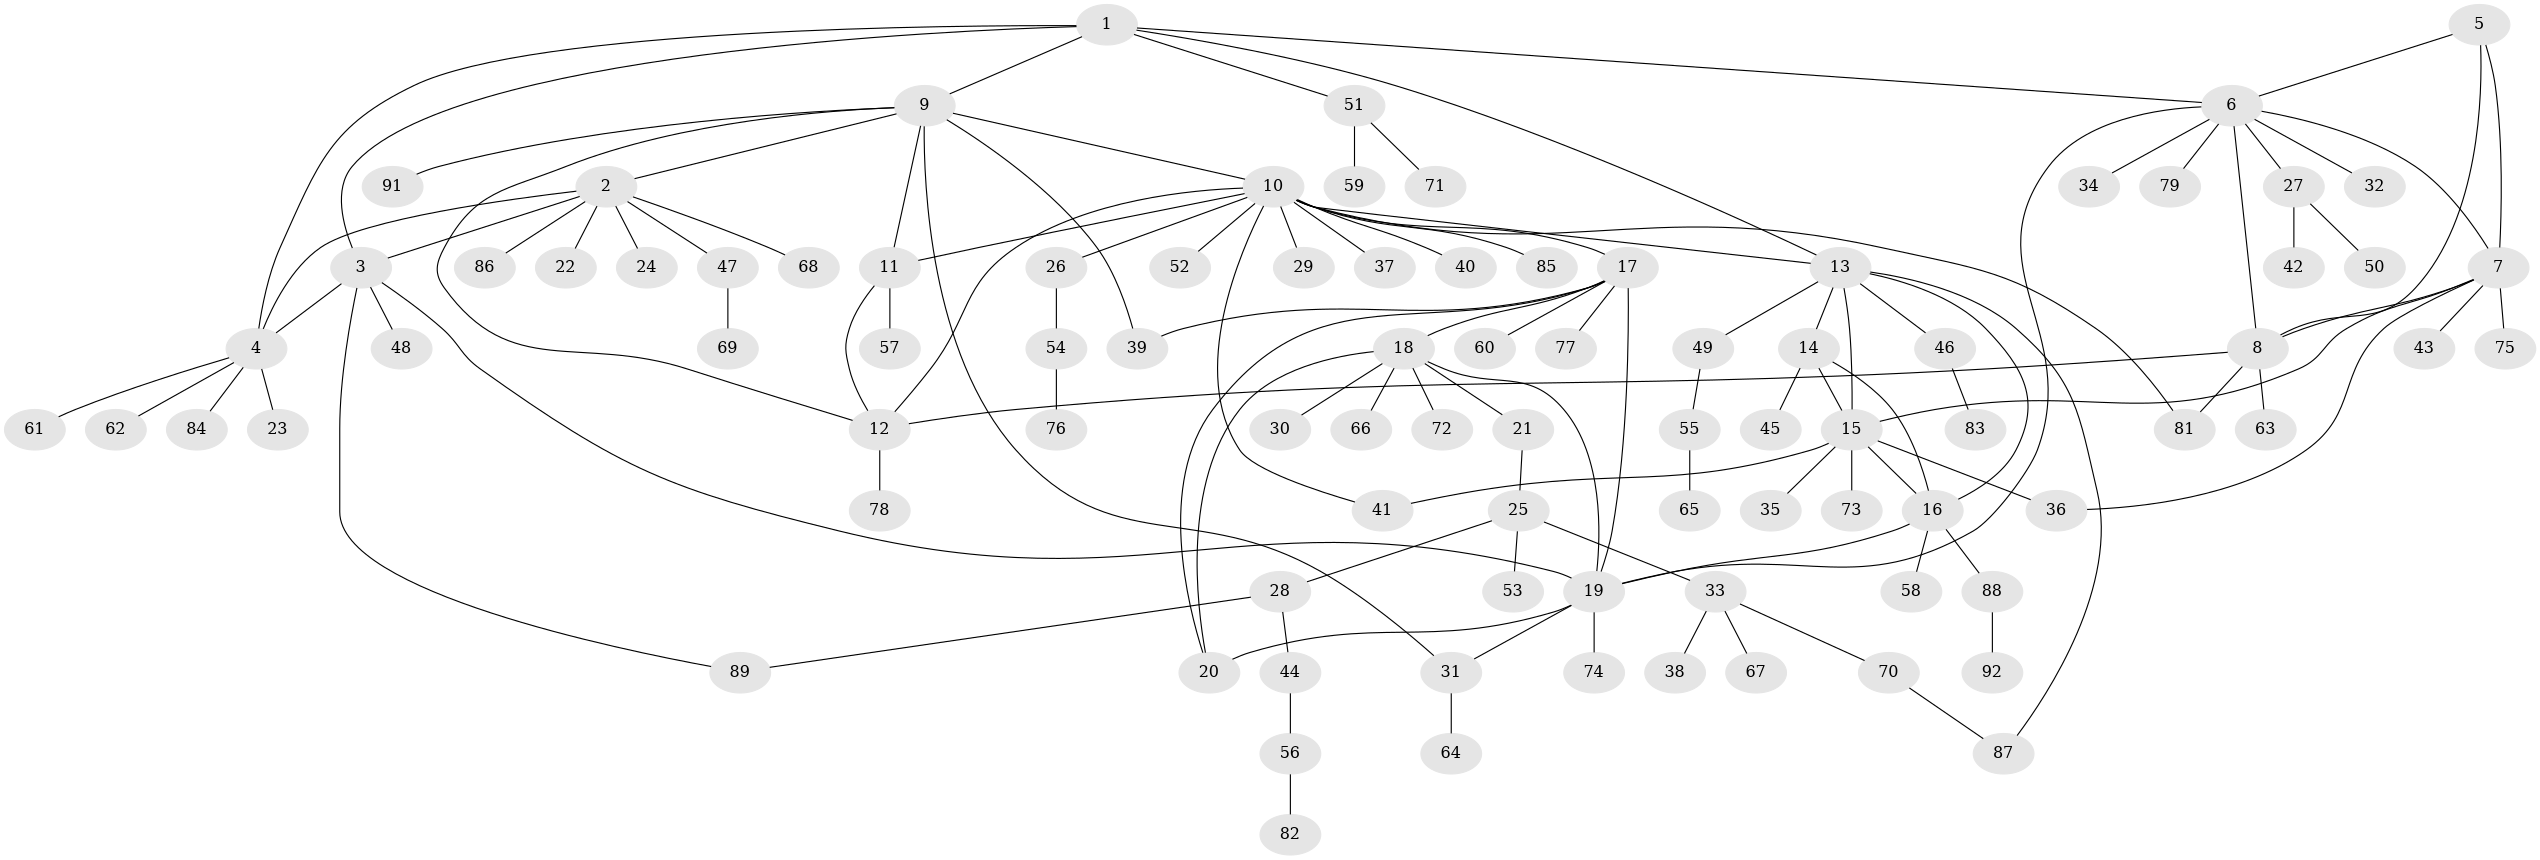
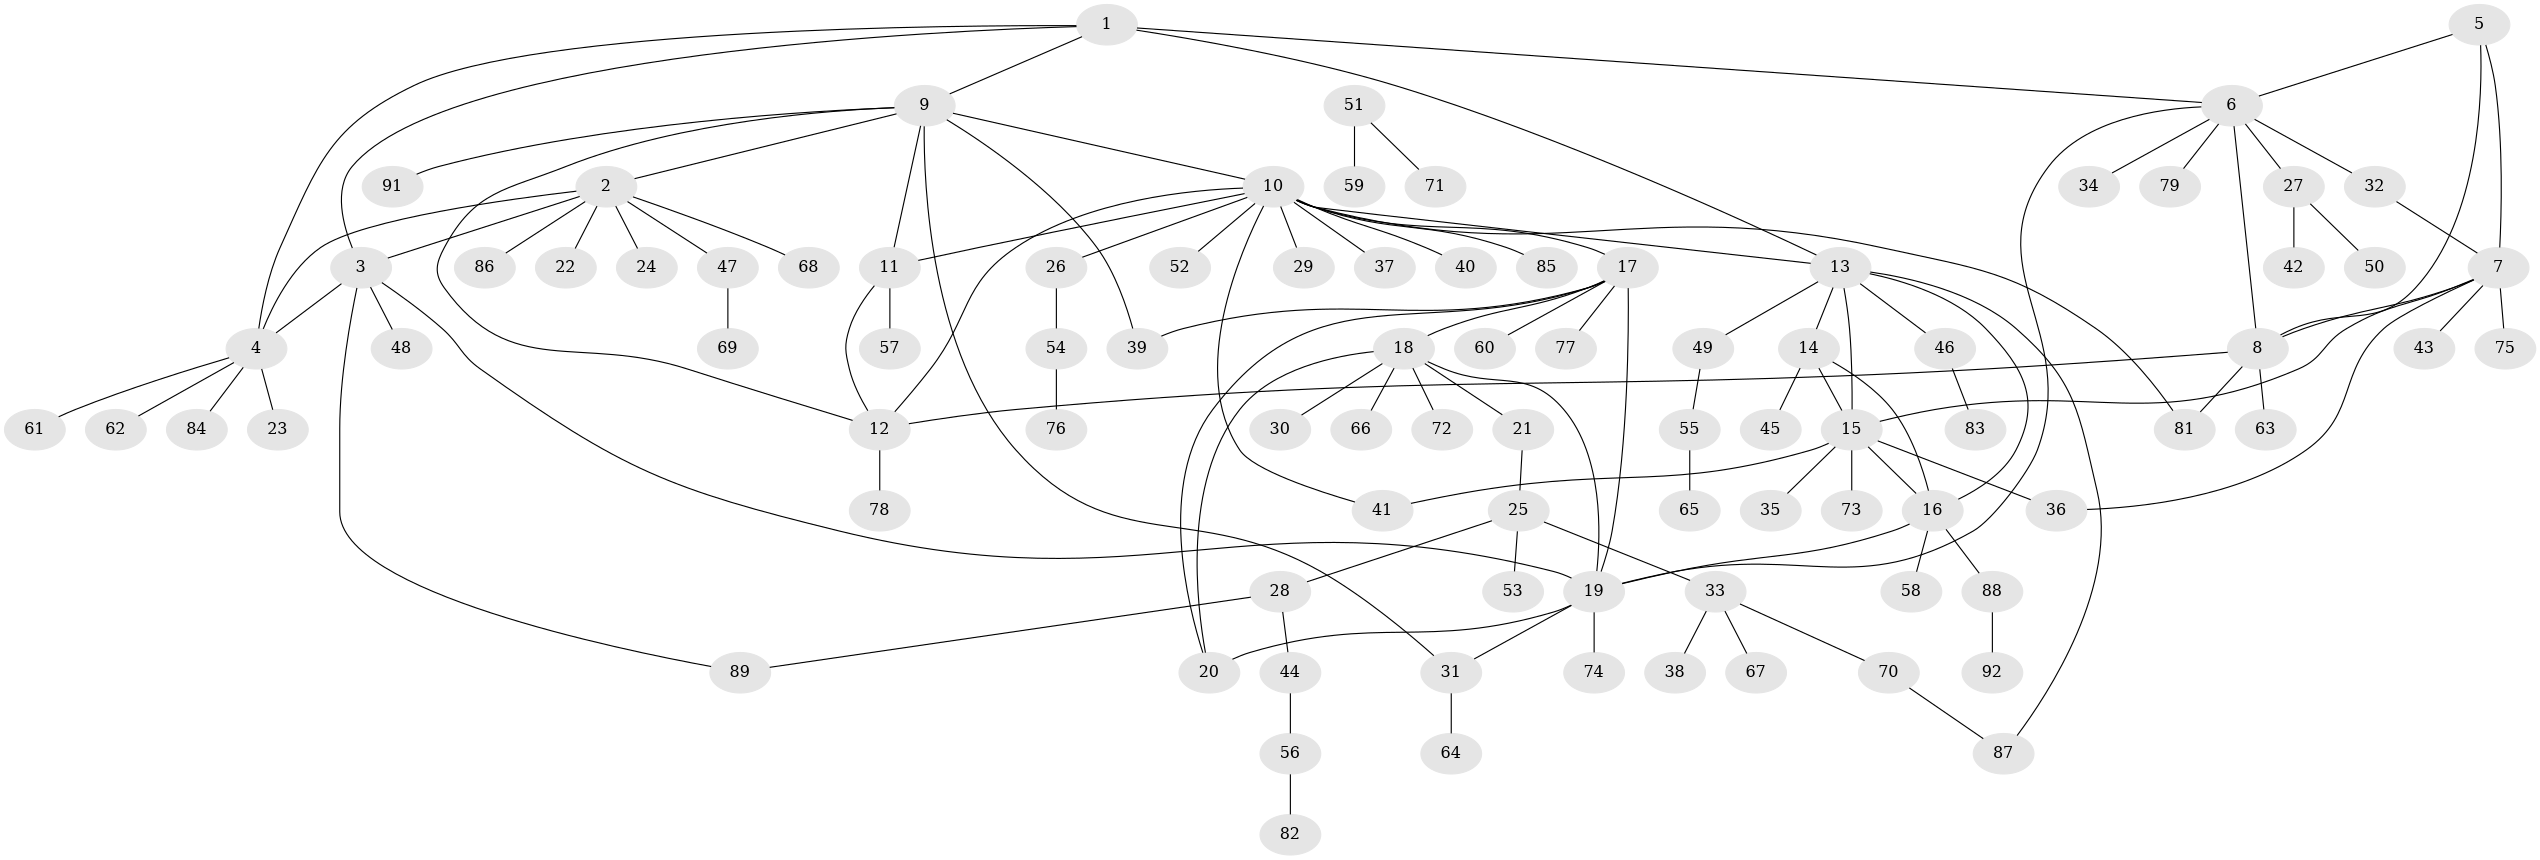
  graph {
    fontname="DejaVu Serif"
    node [color=gray90 fontname="DejaVu Serif" style=filled]
    edge [fontname="DejaVu Serif"]
    1
    3
    4
    6
    9
    13
    51
    2
    22
    24
    47
    68
    86
    19
    48
    89
    23
    61
    62
    84
    7
    8
    27
    32
    34
    79
    12
    10
    11
    31
    39
    91
    15
    14
    16
    46
    49
    87
    59
    71
    69
    20
    74
    5
    36
    43
    75
    63
    81
    42
    50
    41
    35
    73
    78
    52
    17
    26
    29
    37
    40
    85
    57
    64
    18
    60
    77
    54
    45
    58
    88
    83
    55
    92
    21
    30
    66
    72
    25
    28
    33
    53
    44
    38
    67
    70
    76
    56
    82
    65
    1 -- 3
    1 -- 4
    1 -- 6
    1 -- 9
    1 -- 13
-   1 -- 51
    3 -- 4
    3 -- 19
    3 -- 48
    3 -- 89
    4 -- 23
    4 -- 61
    4 -- 62
    4 -- 84
    6 -- 19
-   6 -- 7
+   32 -- 7
    6 -- 8
    6 -- 27
    6 -- 32
    6 -- 34
    6 -- 79
    9 -- 2
    9 -- 12
    9 -- 10
    9 -- 11
    9 -- 31
    9 -- 39
    9 -- 91
    13 -- 15
    13 -- 14
    13 -- 16
    13 -- 46
    13 -- 49
    13 -- 87
    51 -- 59
    51 -- 71
    2 -- 3
    2 -- 4
    2 -- 22
    2 -- 24
    2 -- 47
    2 -- 68
    2 -- 86
    47 -- 69
    19 -- 31
    19 -- 20
    19 -- 74
    7 -- 8
    7 -- 15
    7 -- 36
    7 -- 43
    7 -- 75
    8 -- 12
    8 -- 63
    8 -- 81
    27 -- 42
    27 -- 50
    12 -- 78
    10 -- 13
    10 -- 12
    10 -- 11
    10 -- 81
    10 -- 41
    10 -- 52
    10 -- 17
    10 -- 26
    10 -- 29
    10 -- 37
    10 -- 40
    10 -- 85
    11 -- 12
    11 -- 57
    31 -- 64
    15 -- 16
    15 -- 36
    15 -- 41
    15 -- 35
    15 -- 73
    14 -- 15
    14 -- 16
    14 -- 45
    16 -- 19
    16 -- 58
    16 -- 88
    46 -- 83
    49 -- 55
    5 -- 6
    5 -- 7
    5 -- 8
    17 -- 19
    17 -- 39
    17 -- 20
    17 -- 18
    17 -- 60
    17 -- 77
    26 -- 54
    18 -- 19
    18 -- 20
    18 -- 21
    18 -- 30
    18 -- 66
    18 -- 72
    54 -- 76
    88 -- 92
    55 -- 65
    21 -- 25
    25 -- 28
    25 -- 33
    25 -- 53
    28 -- 89
    28 -- 44
    33 -- 38
    33 -- 67
    33 -- 70
    44 -- 56
    70 -- 87
    56 -- 82
  }
